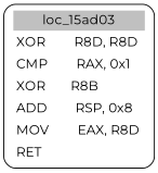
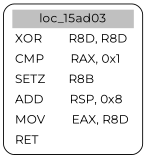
  digraph {
    fontname=Montserrat
-   n1 [fontname=Montserrat label=<<table border="0" cellborder="0" cellpadding="3"><tr><td align="center" colspan="2" bgcolor="grey">loc_15ad03</td></tr><tr><td align="left">XOR        R8D, R8D</td></tr><tr><td align="left">CMP        RAX, 0x1</td></tr><tr><td align="left">XOR       R8B</td></tr><tr><td align="left">ADD        RSP, 0x8</td></tr><tr><td align="left">MOV        EAX, R8D</td></tr><tr><td align="left">RET        </td></tr></table>> shape=Mrecord]
+   n1 [fontname=Montserrat label=<<table border="0" cellborder="0" cellpadding="3"><tr><td align="center" colspan="2" bgcolor="grey">loc_15ad03</td></tr><tr><td align="left">XOR        R8D, R8D</td></tr><tr><td align="left">CMP        RAX, 0x1</td></tr><tr><td align="left">SETZ       R8B</td></tr><tr><td align="left">ADD        RSP, 0x8</td></tr><tr><td align="left">MOV        EAX, R8D</td></tr><tr><td align="left">RET        </td></tr></table>> shape=Mrecord]
  }
